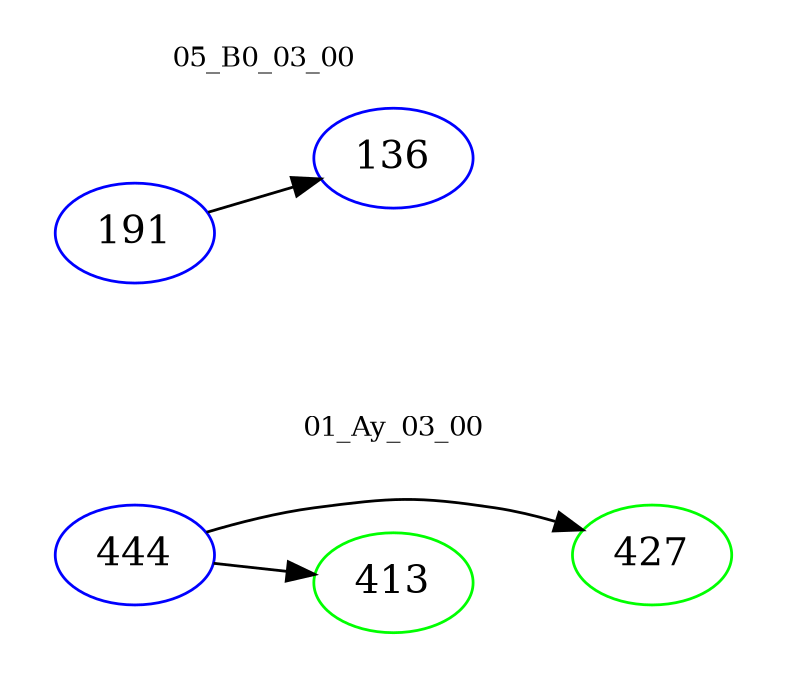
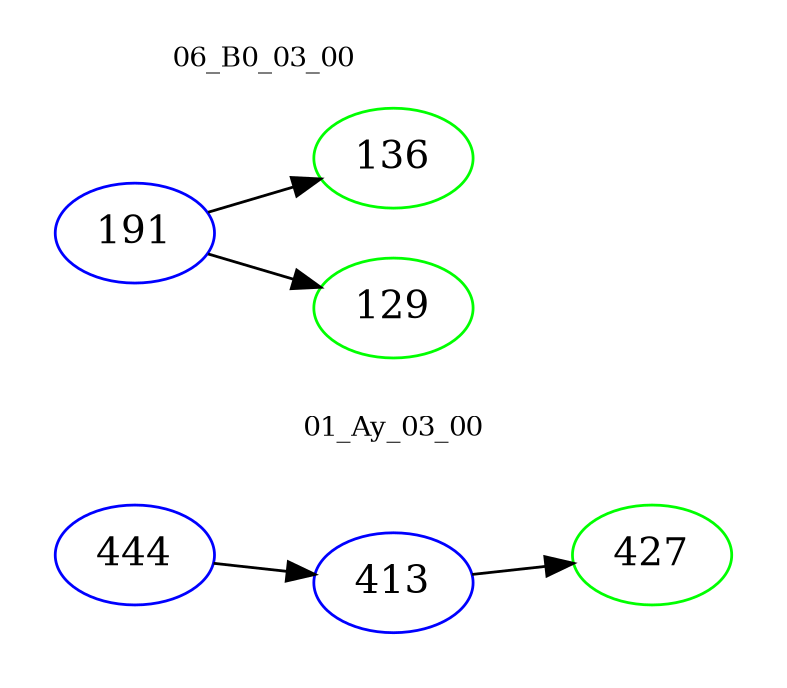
  digraph {
    rankdir=LR
    node [color=blue]
    edge [color=black]
    n1 [label=444]
-   n2 [color=green label=413]
+   n2 [label=413]
    n3 [color=green label=427]
    n4 [label=191]
-   n6 [label=136]
+   n5 [color=green label=129]
+   n6 [color=green label=136]
    subgraph cluster_1 {
      color=white
      fontsize=10
      label="01_Ay_03_00"
      n1
      n2
      n3
    }
    subgraph cluster_2 {
      color=white
      fontsize=10
-     label="05_B0_03_00"
+     label="06_B0_03_00"
      n4
+     n5
      n6
    }
    n1 -> n2
-   n1 -> n3
+   n2 -> n3
+   n4 -> n5
    n4 -> n6
  }
